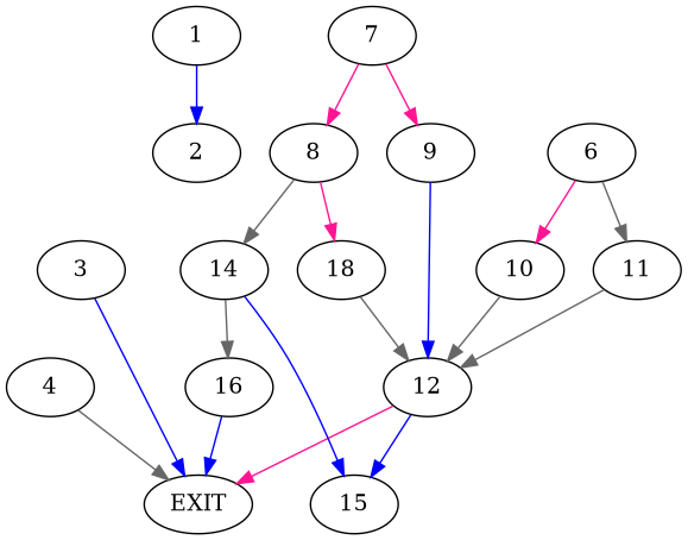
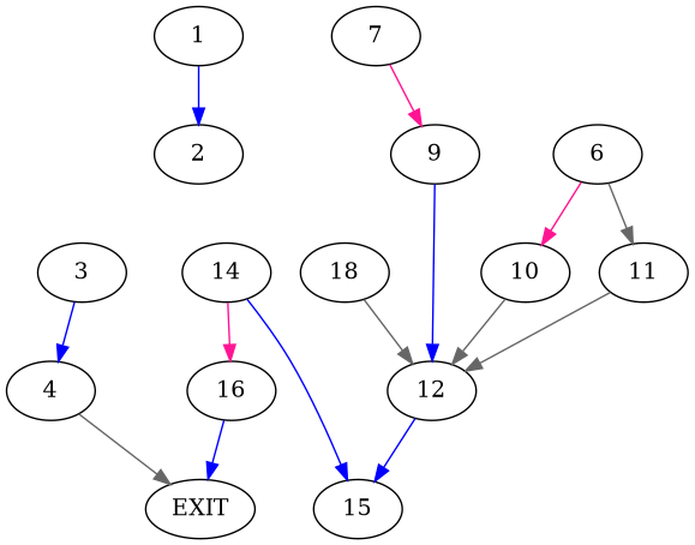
  digraph {
    edge [color=blue]
    1
    2
    n3 [label=EXIT]
    3
    4
    6
    10
    11
    7
-   8
    9
    12
    n13 [label=18]
    14
    15
    16
    1 -> 2
-   3 -> n3
+   3 -> 4
    4 -> n3 [color=gray40]
    6 -> 10 [color=deeppink]
    6 -> 11 [color=gray40]
    10 -> 12 [color=gray40]
    11 -> 12 [color=gray40]
-   7 -> 8 [color=deeppink]
    7 -> 9 [color=deeppink]
-   8 -> n13 [color=deeppink]
-   8 -> 14 [color=gray40]
    9 -> 12
-   12 -> n3 [color=deeppink]
    12 -> 15
    n13 -> 12 [color=gray40]
    14 -> 15
-   14 -> 16 [color=gray40]
+   14 -> 16 [color=deeppink]
    16 -> n3
  }
